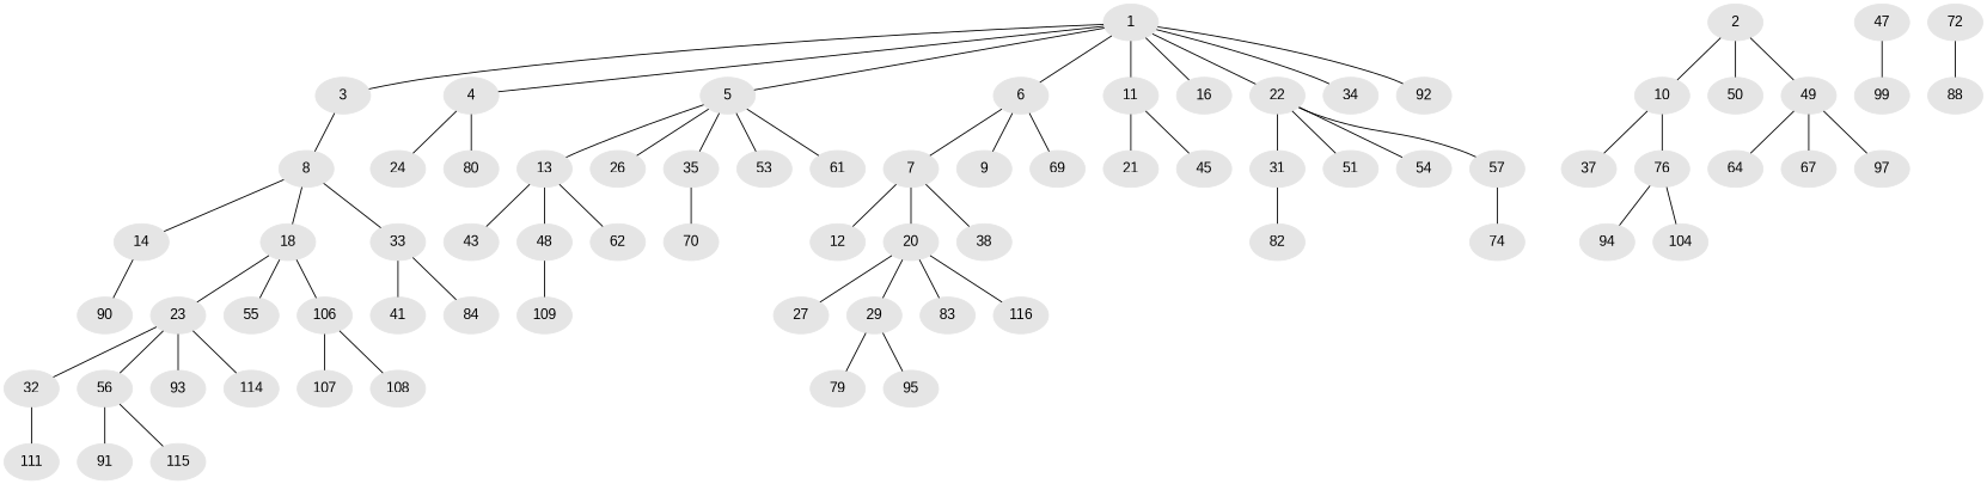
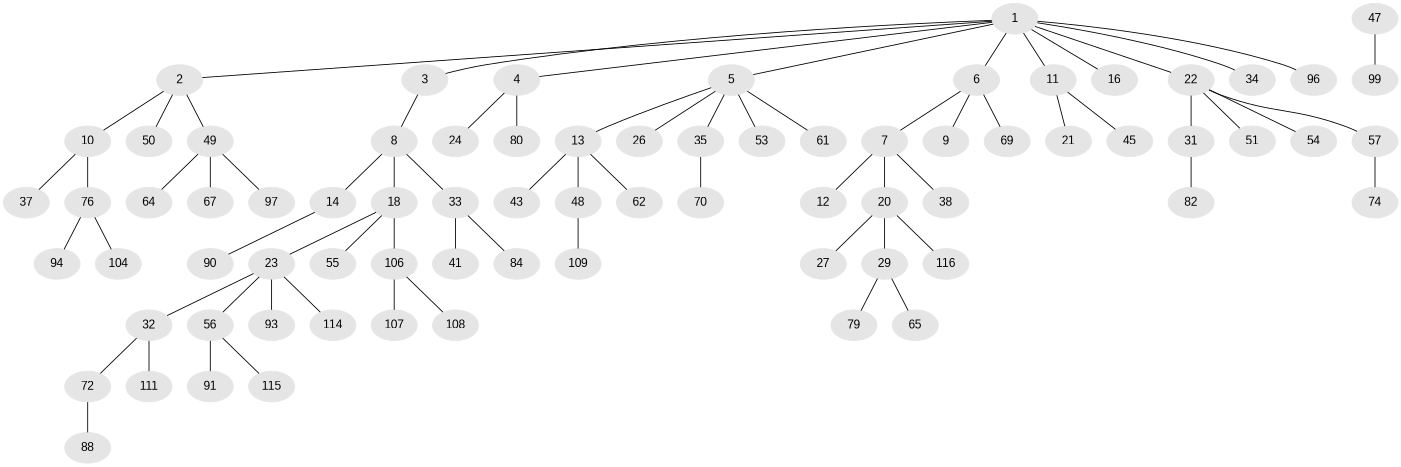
  graph {
    fontname="Liberation Sans"
    node [color=gray90 fontname="Liberation Sans" style=filled]
    edge [fontname="Liberation Sans"]
    1 [super="+45"]
    2 [super="+19"]
    3 [super="+39"]
    4 [super="+44"]
    5 [super="+100"]
    6 [super="+58"]
    11 [super="+17"]
    16
    22 [super="+46"]
    34 [super="+85"]
-   96 [label=92]
+   96
    10 [super="+40"]
    n13 [label=50 super="+101"]
    49 [super="+110"]
    8 [super="+15"]
    24 [super="+78"]
    80 [super="+81"]
    13 [super="+42"]
    26
    35 [super="+36"]
    53 [super="+60"]
    61
    7
    9 [super="+86"]
    69
    21
    n27 [label=45]
    31 [super="+103"]
    51
    54 [super="+105"]
    57 [super="+87"]
    37
    76 [super="+102"]
    64
    67
    97
    14 [super="+59"]
    18 [super="+89"]
    33 [super="+75"]
    43
    48 [super="+52"]
    62 [super="+68"]
    70
    12 [super="+50"]
    20 [super="+28"]
    38 [super="+66"]
    27
    29 [super="+71"]
-   83
    116
    90
    23 [super="+63"]
    55 [super="+65"]
    106
    41
    84
    94
    104
    109
    47 [super="+77"]
    99
    32 [super="+92"]
    56 [super="+98"]
    93
    114
    107
    108
    79
-   95
+   95 [label=65]
    82
    74
    72 [super="+73"]
    111
    91 [super="+112"]
    115
    88 [super="+113"]
+   1 -- 2
    1 -- 3
    1 -- 4
    1 -- 5
    1 -- 6
    1 -- 11
    1 -- 16
    1 -- 22
    1 -- 34
    1 -- 96
    2 -- 10
    2 -- n13
    2 -- 49
    3 -- 8
    4 -- 24
    4 -- 80
    5 -- 13
    5 -- 26
    5 -- 35
    5 -- 53
    5 -- 61
    6 -- 7
    6 -- 9
    6 -- 69
    11 -- 21
    11 -- n27
    22 -- 31
    22 -- 51
    22 -- 54
    22 -- 57
    10 -- 37
    10 -- 76
    49 -- 64
    49 -- 67
    49 -- 97
    8 -- 14
    8 -- 18
    8 -- 33
    13 -- 43
    13 -- 48
    13 -- 62
    35 -- 70
    7 -- 12
    7 -- 20
    7 -- 38
    31 -- 82
    57 -- 74
    76 -- 94
    76 -- 104
    14 -- 90
    18 -- 23
    18 -- 55
    18 -- 106
    33 -- 41
    33 -- 84
    48 -- 109
    20 -- 27
    20 -- 29
-   20 -- 83
    20 -- 116
    29 -- 79
    29 -- 95
    23 -- 32
    23 -- 56
    23 -- 93
    23 -- 114
    106 -- 107
    106 -- 108
    47 -- 99
+   32 -- 72
    32 -- 111
    56 -- 91
    56 -- 115
    72 -- 88
  }
